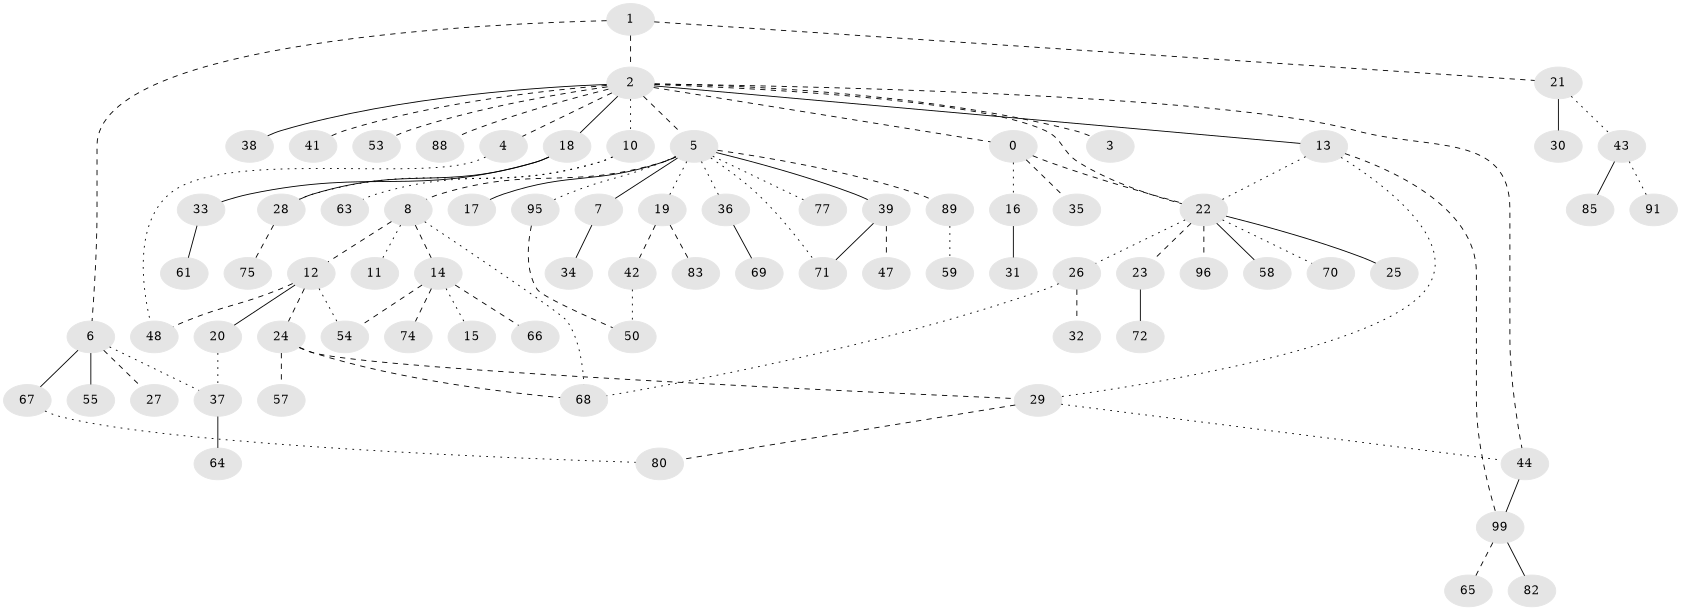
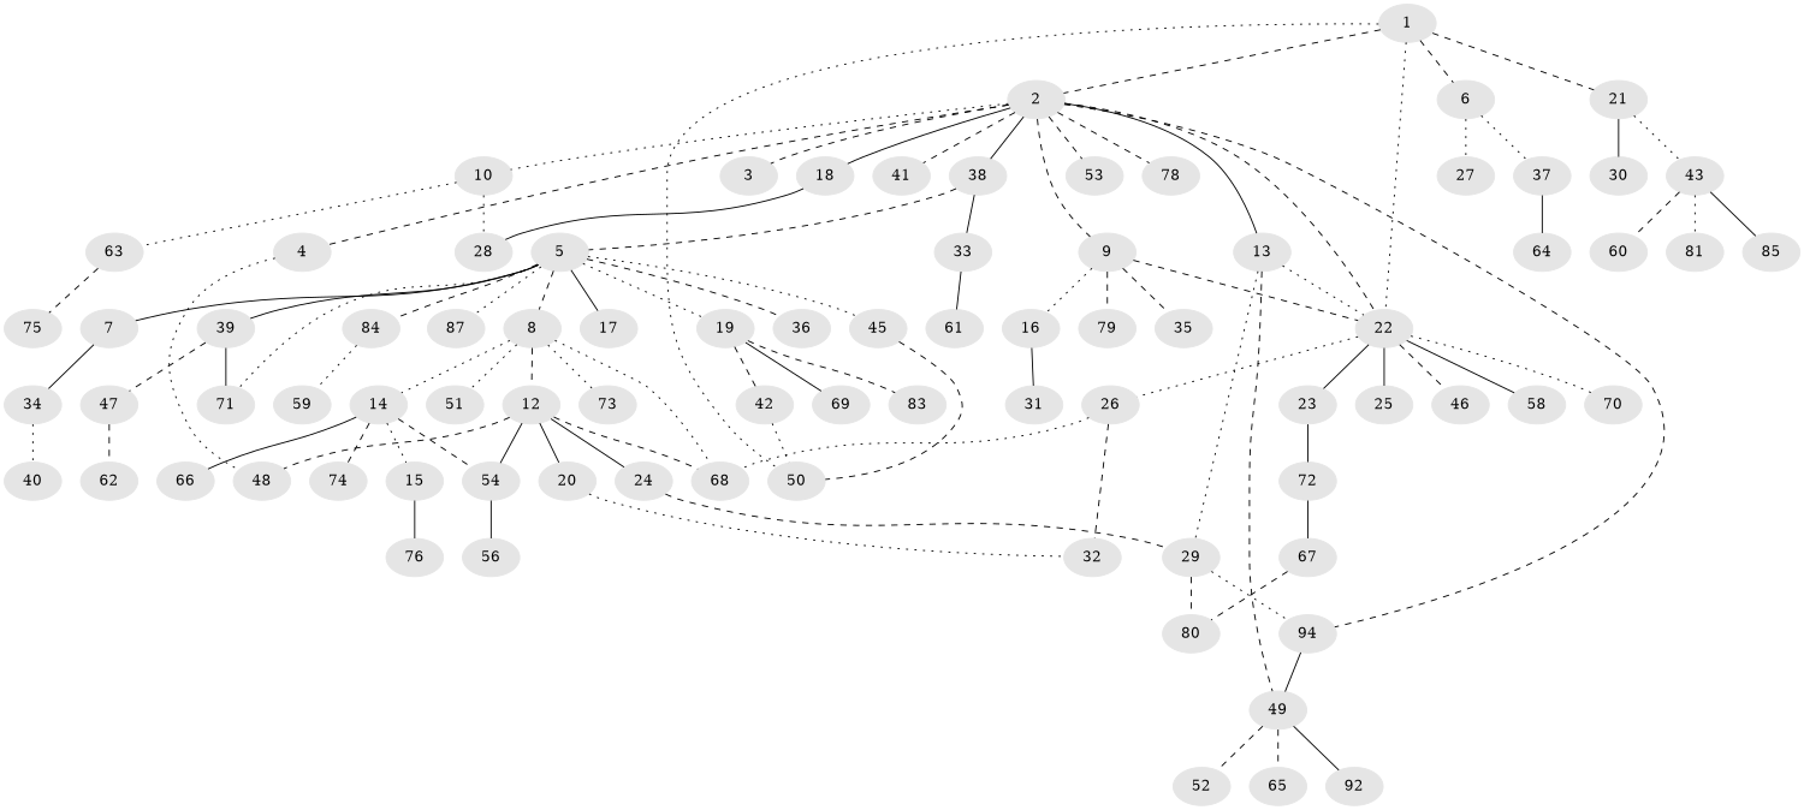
  graph {
    node [color=gray90 style=filled]
    edge [style=dashed]
    1
    2
    6
    21
    22
    50
    3
    4
    5
-   9 [label=0]
+   9
    10
    13
    18
    38
    41
-   44
+   44 [label=94]
    53
-   78 [label=88]
+   78
    27
    37
-   55
    67
    30
    43
    23
    25
    26
-   46 [label=96]
+   46
    58
    70
    48
    7
    8
    17
    19
    36
    39
-   45 [label=95]
+   45
    71
-   77
-   84 [label=89]
+   77 [label=87]
+   84
    35
    16
+   79
    28
    63
    29
-   49 [label=99]
+   49
    33
    34
-   11
+   11 [label=51]
    12
    14
    68
+   73
    42
    69
    83
    47
    59
    64
    80
+   40
    20
    24
    54
    15
    66
    74
    31
    75
-   57
+   56
+   52
    65
-   82
+   82 [label=92]
+   76
    72
    61
-   81 [label=91]
+   60
+   81
    85
    32
+   62
    1 -- 2
    1 -- 6
    1 -- 21
+   1 -- 22 [style=dotted]
+   1 -- 50 [style=dotted]
    2 -- 22
    2 -- 3
    2 -- 4
-   2 -- 5
+   38 -- 5
    2 -- 9
    2 -- 10 [style=dotted]
    2 -- 13 [style=solid]
    2 -- 18 [style=solid]
    2 -- 38 [style=solid]
    2 -- 41
    2 -- 44
    2 -- 53
    2 -- 78
-   6 -- 27
+   6 -- 27 [style=dotted]
    6 -- 37 [style=dotted]
-   6 -- 55 [style=solid]
-   6 -- 67 [style=solid]
+   72 -- 67 [style=solid]
    21 -- 30 [style=solid]
    21 -- 43 [style=dotted]
-   22 -- 23
+   22 -- 23 [style=solid]
    22 -- 25 [style=solid]
    22 -- 26 [style=dotted]
    22 -- 46
    22 -- 58 [style=solid]
    22 -- 70 [style=dotted]
    4 -- 48 [style=dotted]
    5 -- 7 [style=solid]
    5 -- 8
    5 -- 17 [style=solid]
    5 -- 19 [style=dotted]
-   5 -- 36 [style=dotted]
+   5 -- 36
    5 -- 39 [style=solid]
    5 -- 45 [style=dotted]
    5 -- 71 [style=dotted]
    5 -- 77 [style=dotted]
    5 -- 84
    9 -- 22
    9 -- 35
    9 -- 16 [style=dotted]
+   9 -- 79
    10 -- 28 [style=dotted]
    10 -- 63 [style=dotted]
    13 -- 22 [style=dotted]
    13 -- 29 [style=dotted]
    13 -- 49
    18 -- 28 [style=solid]
-   18 -- 33 [style=solid]
+   38 -- 33 [style=solid]
    44 -- 49 [style=solid]
    37 -- 64 [style=solid]
-   67 -- 80 [style=dotted]
+   67 -- 80
+   43 -- 60
    43 -- 81 [style=dotted]
    43 -- 85 [style=solid]
    23 -- 72 [style=solid]
    26 -- 68 [style=dotted]
    26 -- 32
    7 -- 34 [style=solid]
    8 -- 11 [style=dotted]
    8 -- 12
-   8 -- 14
+   8 -- 14 [style=dotted]
    8 -- 68 [style=dotted]
+   8 -- 73 [style=dotted]
    19 -- 42
-   36 -- 69 [style=solid]
+   19 -- 69 [style=solid]
    19 -- 83
    39 -- 71 [style=solid]
    39 -- 47
    45 -- 50
    84 -- 59 [style=dotted]
    16 -- 31 [style=solid]
-   28 -- 75
+   63 -- 75
    29 -- 44 [style=dotted]
    29 -- 80
+   49 -- 52
    49 -- 65
    49 -- 82 [style=solid]
    33 -- 61 [style=solid]
+   34 -- 40 [style=dotted]
    12 -- 48
-   24 -- 68
+   12 -- 68
    12 -- 20 [style=solid]
-   12 -- 24
-   12 -- 54 [style=dotted]
+   12 -- 24 [style=solid]
+   12 -- 54 [style=solid]
    14 -- 54
    14 -- 15 [style=dotted]
-   14 -- 66
+   14 -- 66 [style=solid]
    14 -- 74
    42 -- 50 [style=dotted]
-   20 -- 37 [style=dotted]
+   47 -- 62
+   20 -- 32 [style=dotted]
    24 -- 29
-   24 -- 57
+   54 -- 56 [style=solid]
+   15 -- 76 [style=solid]
  }
